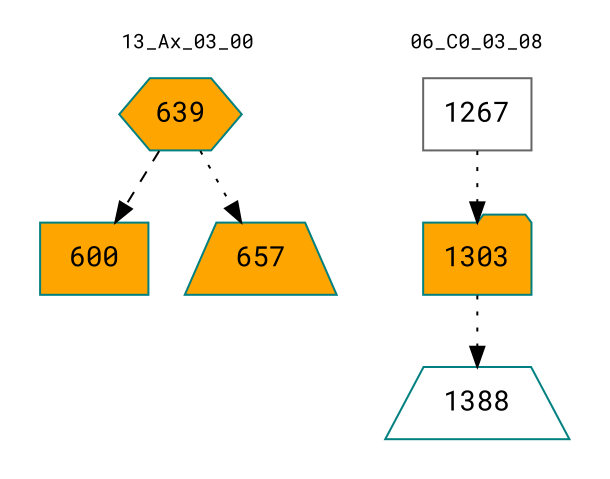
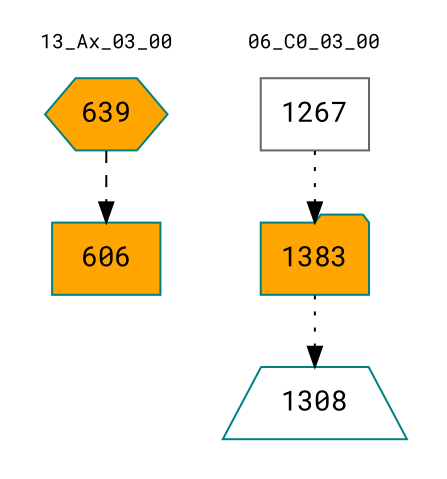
  digraph {
    fontname="Roboto Mono"
    node [color=teal fillcolor=orange fontname="Roboto Mono" shape=box style=filled]
    edge [color=black fontname="Roboto Mono" style=dotted]
    n1 [label=639 shape=hexagon]
-   n2 [label=600]
-   n3 [label=657 shape=trapezium]
-   n4 [label=1303 shape=folder]
+   n2 [label=606]
+   n4 [label=1383 shape=folder]
    n5 [color=gray40 fillcolor=white label=1267]
-   n6 [fillcolor=white label=1388 shape=trapezium]
+   n6 [fillcolor=white label=1308 shape=trapezium]
    subgraph cluster_1 {
      color=white
      fontsize=10
      label="13_Ax_03_00"
      n1
      n2
-     n3
    }
    subgraph cluster_2 {
      color=white
      fontsize=10
-     label="06_C0_03_08"
+     label="06_C0_03_00"
      n4
      n5
      n6
    }
    n1 -> n2 [style=dashed]
-   n1 -> n3
    n4 -> n6
    n5 -> n4
  }
